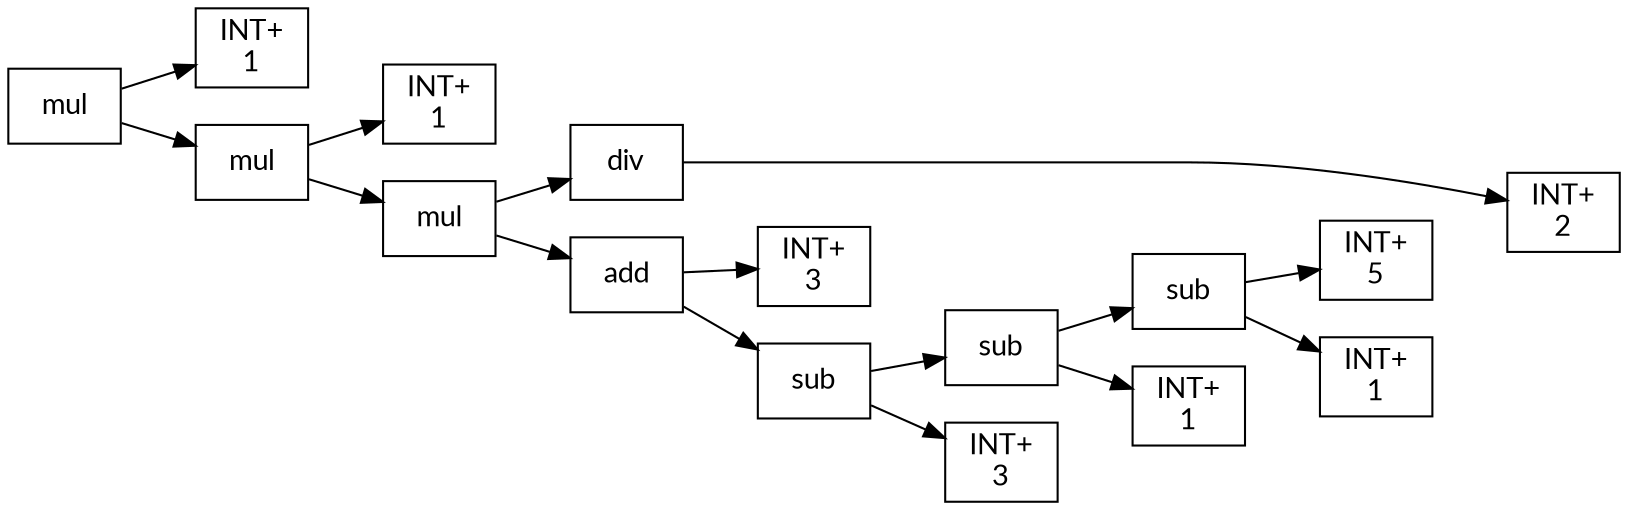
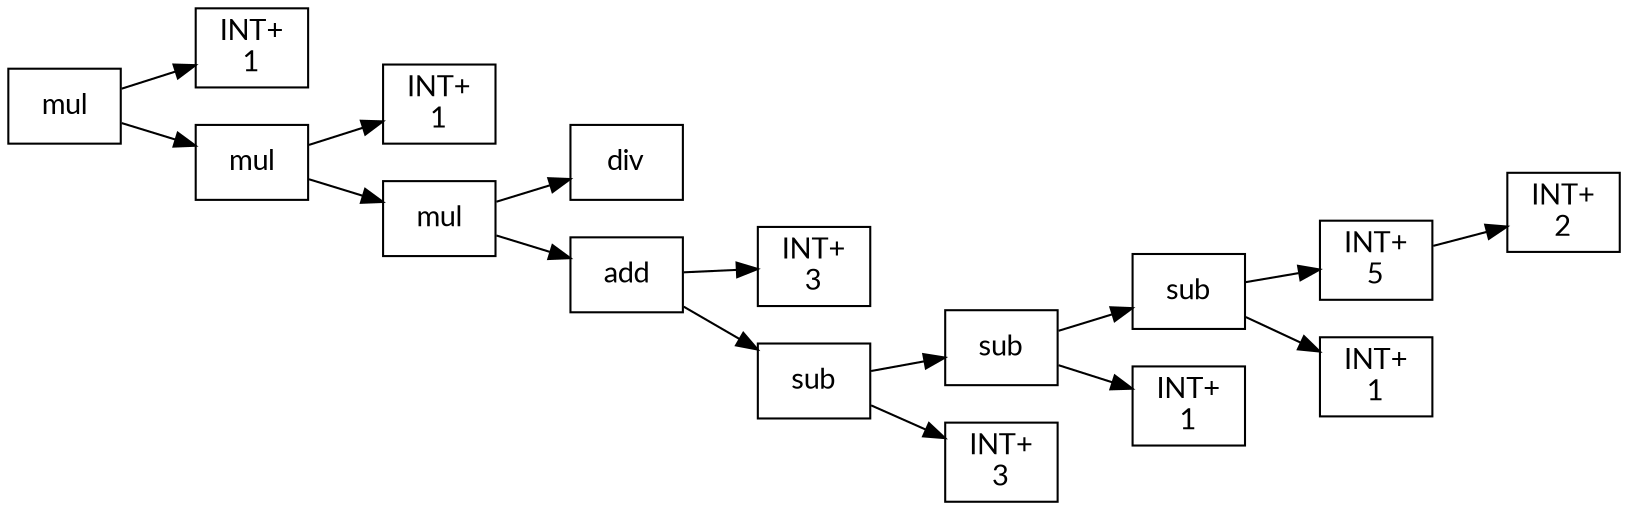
  digraph {
    fontname=Lato
    rankdir=LR
    node [fontname=Lato shape=box]
    edge [fontname=Lato]
    n1 [label=mul]
    n2 [label="INT+\n1"]
    n3 [label=mul]
    n4 [label="INT+\n1"]
    n5 [label=mul]
    n6 [label=div]
    n7 [label=add]
    n8 [label="INT+\n2"]
    n9 [label="INT+\n3"]
    n10 [label=sub]
    n11 [label=sub]
    n12 [label="INT+\n3"]
    n13 [label=sub]
    n14 [label="INT+\n1"]
    n15 [label="INT+\n5"]
    n16 [label="INT+\n1"]
    n1 -> n2
    n1 -> n3
    n3 -> n4
    n3 -> n5
    n5 -> n6
    n5 -> n7
-   n6 -> n8
+   n15 -> n8
    n7 -> n9
    n7 -> n10
    n10 -> n11
    n10 -> n12
    n11 -> n13
    n11 -> n14
    n13 -> n15
    n13 -> n16
  }
